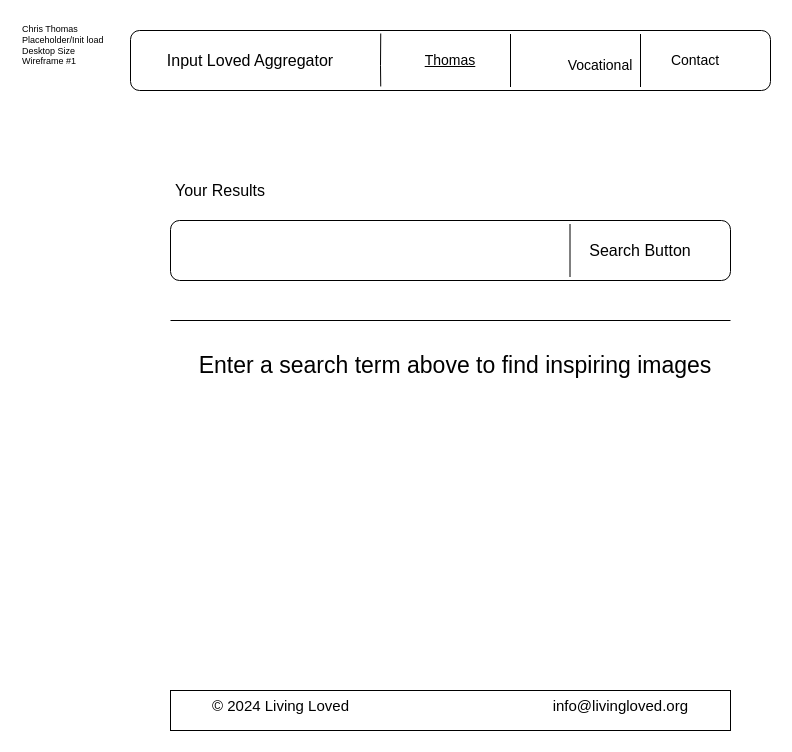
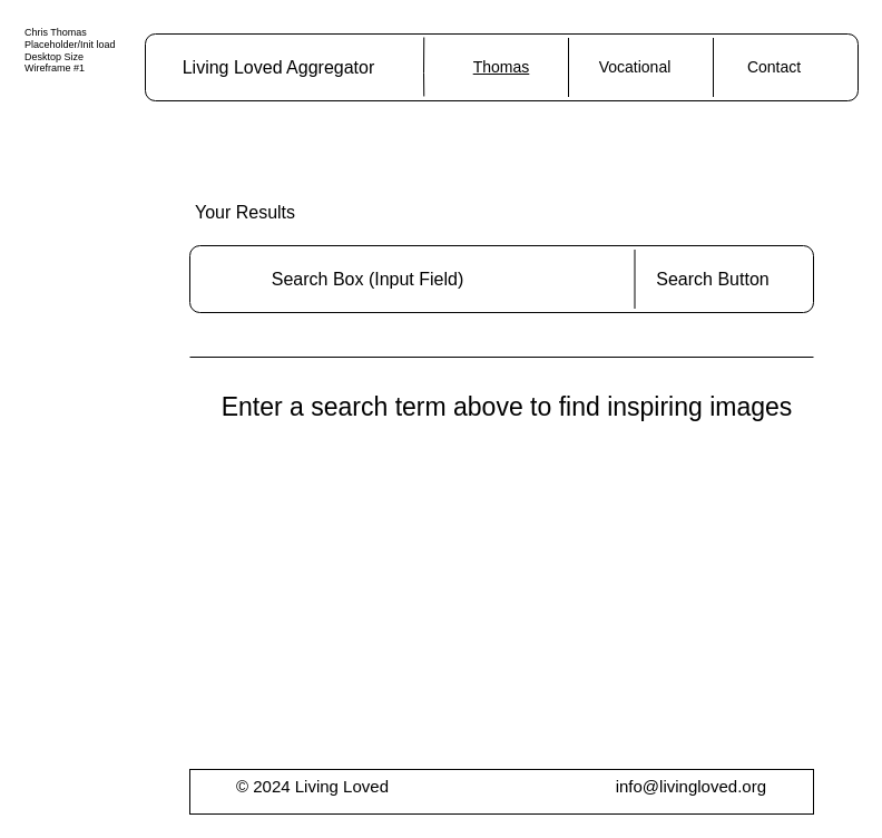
  <mxCell id="0" />
  <mxCell id="1" parent="0" />
  <mxCell id="2" value="Chris Thomas&lt;div&gt;Placeholder/Init load&lt;/div&gt;&lt;div&gt;Desktop Size&lt;/div&gt;&lt;div&gt;Wireframe #1&lt;/div&gt;" style="text;html=1;align=left;verticalAlign=middle;whiteSpace=wrap;rounded=0;fontSize=9;" vertex="1" parent="1"><mxGeometry x="20" y="20" width="90" height="50" as="geometry" /></mxCell>
  <mxCell id="3" value="" style="rounded=1;whiteSpace=wrap;html=1;" vertex="1" parent="1"><mxGeometry x="130" y="30" width="640" height="60" as="geometry" /></mxCell>
- <mxCell id="4" value="Vocational" style="text;html=1;align=center;verticalAlign=middle;whiteSpace=wrap;rounded=0;fontSize=14;fontStyle=0" vertex="1" parent="1"><mxGeometry x="560" y="50" width="80" height="30" as="geometry" /></mxCell>
+ <mxCell id="4" value="Vocational" style="text;html=1;align=center;verticalAlign=middle;whiteSpace=wrap;rounded=0;fontSize=14;fontStyle=0" vertex="1" parent="1"><mxGeometry x="530" y="45" width="80" height="30" as="geometry" /></mxCell>
  <mxCell id="5" value="Thomas" style="text;html=1;align=center;verticalAlign=middle;whiteSpace=wrap;rounded=0;fontSize=14;fontStyle=4" vertex="1" parent="1"><mxGeometry x="405" y="45" width="90" height="30" as="geometry" /></mxCell>
- <mxCell id="6" value="Input Loved Aggregator" style="text;html=1;align=center;verticalAlign=middle;whiteSpace=wrap;rounded=0;fontSize=16;" vertex="1" parent="1"><mxGeometry x="150" y="45" width="200" height="30" as="geometry" /></mxCell>
+ <mxCell id="6" value="Living Loved Aggregator" style="text;html=1;align=center;verticalAlign=middle;whiteSpace=wrap;rounded=0;fontSize=16;" vertex="1" parent="1"><mxGeometry x="150" y="45" width="200" height="30" as="geometry" /></mxCell>
  <mxCell id="7" value="Contact" style="text;html=1;align=center;verticalAlign=middle;whiteSpace=wrap;rounded=0;fontSize=14;" vertex="1" parent="1"><mxGeometry x="650" y="45" width="90" height="30" as="geometry" /></mxCell>
  <mxCell id="8" value="Your Results" style="text;html=1;align=center;verticalAlign=middle;whiteSpace=wrap;rounded=0;fontSize=16;" vertex="1" parent="1"><mxGeometry x="160" y="160" width="120" height="60" as="geometry" /></mxCell>
  <mxCell id="9" value="" style="rounded=1;whiteSpace=wrap;html=1;" vertex="1" parent="1"><mxGeometry x="170" y="220" width="560" height="60" as="geometry" /></mxCell>
  <mxCell id="10" value="" style="endArrow=none;html=1;rounded=0;entryX=0.391;entryY=0.05;entryDx=0;entryDy=0;entryPerimeter=0;exitX=0.391;exitY=0.933;exitDx=0;exitDy=0;exitPerimeter=0;" edge="1" parent="1" source="3" target="3"><mxGeometry width="50" height="50" relative="1" as="geometry"><mxPoint x="360" y="85" as="sourcePoint" /><mxPoint x="410" y="35" as="targetPoint" /><Array as="points"><mxPoint x="380" y="65" /></Array></mxGeometry></mxCell>
  <mxCell id="11" value="" style="endArrow=none;html=1;rounded=0;entryX=0.391;entryY=0.05;entryDx=0;entryDy=0;entryPerimeter=0;exitX=0.391;exitY=0.933;exitDx=0;exitDy=0;exitPerimeter=0;" edge="1" parent="1"><mxGeometry width="50" height="50" relative="1" as="geometry"><mxPoint x="510" y="86.5" as="sourcePoint" /><mxPoint x="510" y="33.5" as="targetPoint" /><Array as="points"><mxPoint x="510" y="65.5" /></Array></mxGeometry></mxCell>
  <mxCell id="12" value="" style="endArrow=none;html=1;rounded=0;exitX=0.391;exitY=0.933;exitDx=0;exitDy=0;exitPerimeter=0;" edge="1" parent="1"><mxGeometry width="50" height="50" relative="1" as="geometry"><mxPoint x="640" y="86.5" as="sourcePoint" /><mxPoint x="640" y="33.5" as="targetPoint" /><Array as="points"><mxPoint x="640" y="63.5" /></Array></mxGeometry></mxCell>
  <mxCell id="13" value="&lt;font style=&quot;font-size: 16px;&quot;&gt;Search Button&lt;/font&gt;" style="text;html=1;align=center;verticalAlign=middle;whiteSpace=wrap;rounded=0;" vertex="1" parent="1"><mxGeometry x="560" y="235" width="160" height="30" as="geometry" /></mxCell>
+ <mxCell id="14" value="Search Box (Input Field)" style="text;html=1;align=center;verticalAlign=middle;whiteSpace=wrap;rounded=0;fontSize=16;" vertex="1" parent="1"><mxGeometry x="200" y="235" width="260" height="30" as="geometry" /></mxCell>
  <mxCell id="15" value="" style="endArrow=none;html=1;rounded=0;entryX=0.391;entryY=0.05;entryDx=0;entryDy=0;entryPerimeter=0;exitX=0.391;exitY=0.933;exitDx=0;exitDy=0;exitPerimeter=0;" edge="1" parent="1"><mxGeometry width="50" height="50" relative="1" as="geometry"><mxPoint x="569.5" y="276.5" as="sourcePoint" /><mxPoint x="569.5" y="223.5" as="targetPoint" /><Array as="points"><mxPoint x="569.5" y="255.5" /></Array></mxGeometry></mxCell>
  <mxCell id="16" value="" style="endArrow=none;html=1;rounded=0;" edge="1" parent="1"><mxGeometry width="50" height="50" relative="1" as="geometry"><mxPoint x="170" y="320" as="sourcePoint" /><mxPoint x="730" y="320" as="targetPoint" /></mxGeometry></mxCell>
  <mxCell id="17" value="&lt;font style=&quot;font-size: 23px;&quot;&gt;Enter a search term above to find inspiring images&lt;/font&gt;" style="text;html=1;align=center;verticalAlign=middle;whiteSpace=wrap;rounded=0;fontSize=18;" vertex="1" parent="1"><mxGeometry x="180" y="340" width="550" height="50" as="geometry" /></mxCell>
  <mxCell id="18" value="" style="rounded=0;whiteSpace=wrap;html=1;align=left;" vertex="1" parent="1"><mxGeometry x="170" y="690" width="560" height="40" as="geometry" /></mxCell>
  <mxCell id="19" value="© 2024 Living Loved" style="text;whiteSpace=wrap;html=1;fontSize=15;" vertex="1" parent="1"><mxGeometry x="210" y="690" width="250" height="40" as="geometry" /></mxCell>
  <mxCell id="20" value="info@livingloved.org" style="text;whiteSpace=wrap;html=1;fontSize=15;align=right;" vertex="1" parent="1"><mxGeometry x="440" y="690" width="250" height="40" as="geometry" /></mxCell>
